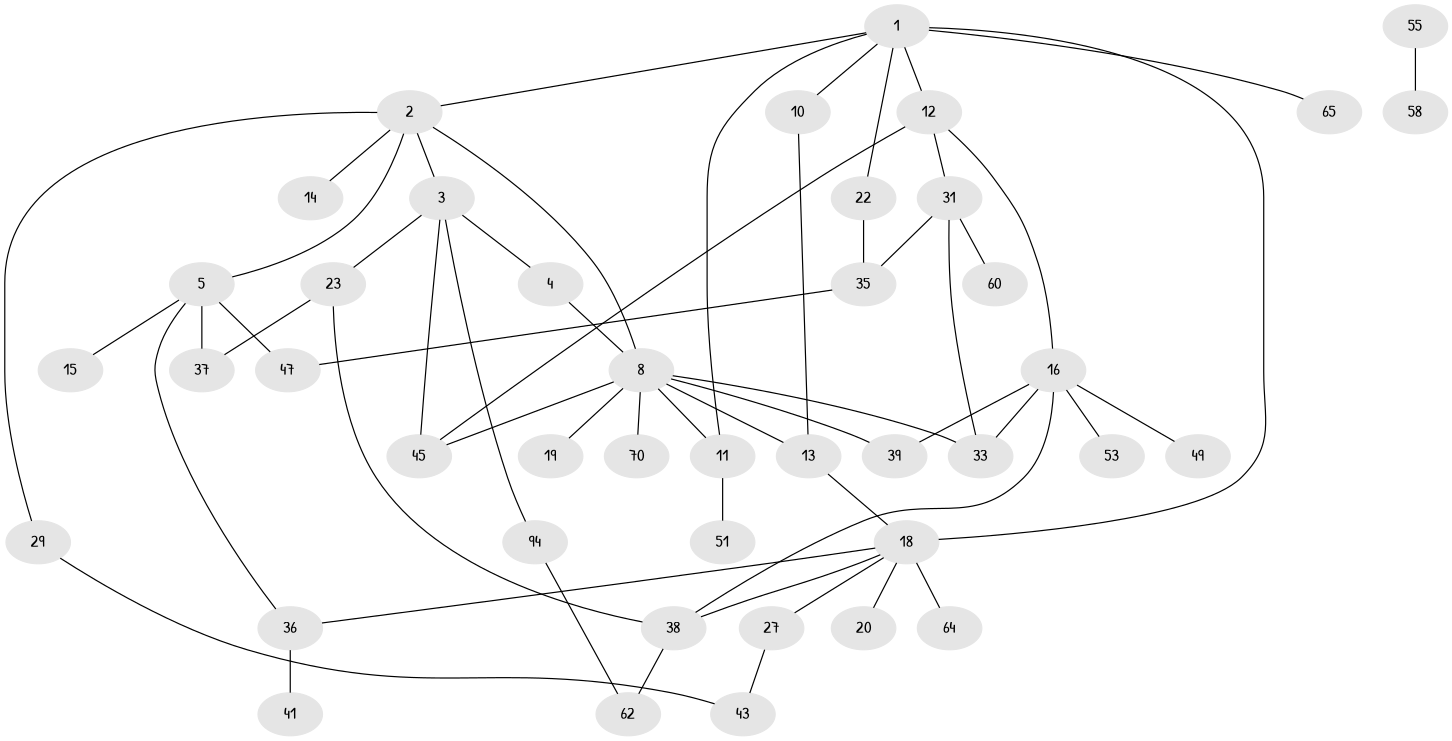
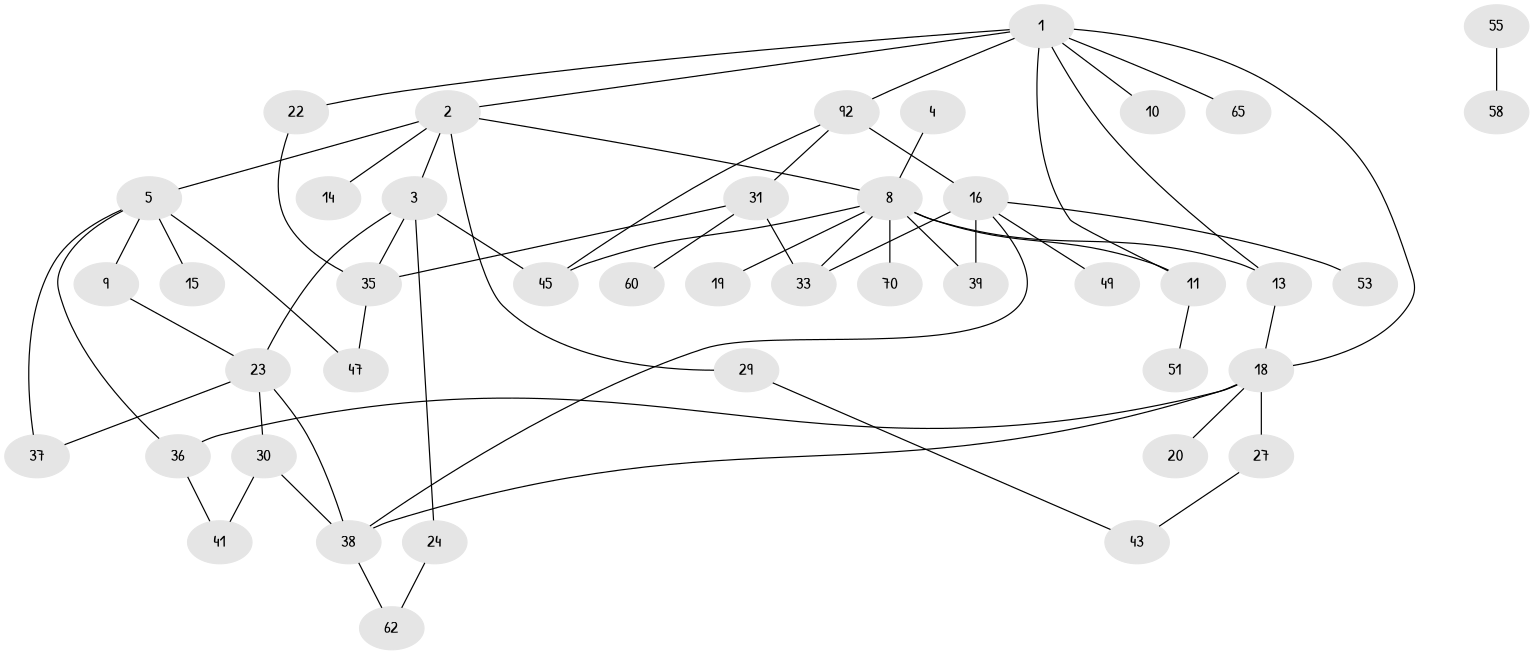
  graph {
    fontname="Patrick Hand"
    node [color=gray90 fontname="Patrick Hand" style=filled]
    edge [fontname="Patrick Hand"]
    1 [super="+6"]
    2 [super="+7"]
    10 [super="+68"]
    11
-   12
+   12 [label=92]
    18 [super="+28"]
    22 [super="+32"]
    65
    3 [super="+20"]
    5 [super="+25"]
    8 [super="+61"]
    14 [super="+17"]
    29
    13 [super="+69"]
    51
    45 [super="+72"]
    16 [super="+21"]
    31 [super="+56"]
    27 [super="+40"]
    36 [super="+50"]
    38 [super="+52"]
    n22 [label=20]
-   64
    35
    4 [super="+73"]
    23 [super="+34"]
-   24 [super="+63" label=94]
+   24 [super="+63"]
+   9 [super="+44"]
    15
    37 [super="+59"]
    47
    19
    33 [super="+46"]
    39
    70
    43 [super="+57"]
+   30 [super="+67"]
    62 [super="+66"]
    41 [super="+42"]
    49 [super="+71"]
    53
    60
    55
    58
    1 -- 2
    1 -- 10
    1 -- 11
    1 -- 12 [weight=2]
    1 -- 18
    1 -- 22
    1 -- 65
    2 -- 3
    2 -- 5
    2 -- 8
    2 -- 14
    2 -- 29
-   10 -- 13
+   1 -- 13
    11 -- 51
    12 -- 45
    12 -- 16
    12 -- 31
    18 -- 27
    18 -- 36
    18 -- 38
    18 -- n22
-   18 -- 64
    22 -- 35
    3 -- 45
-   3 -- 4
+   3 -- 35
    3 -- 23
    3 -- 24
    5 -- 36
+   5 -- 9
    5 -- 15
    5 -- 37
    5 -- 47
    8 -- 11
    8 -- 13
    8 -- 45
    8 -- 19
    8 -- 33
    8 -- 39
    8 -- 70
    29 -- 43
    13 -- 18
    16 -- 38
    16 -- 33
    16 -- 39
    16 -- 49
    16 -- 53
    31 -- 35
    31 -- 33
    31 -- 60
    27 -- 43
    36 -- 41
    38 -- 62
    35 -- 47
    4 -- 8
    23 -- 38
    23 -- 37
+   23 -- 30
    24 -- 62
+   9 -- 23
+   30 -- 38
+   30 -- 41
    55 -- 58
  }
